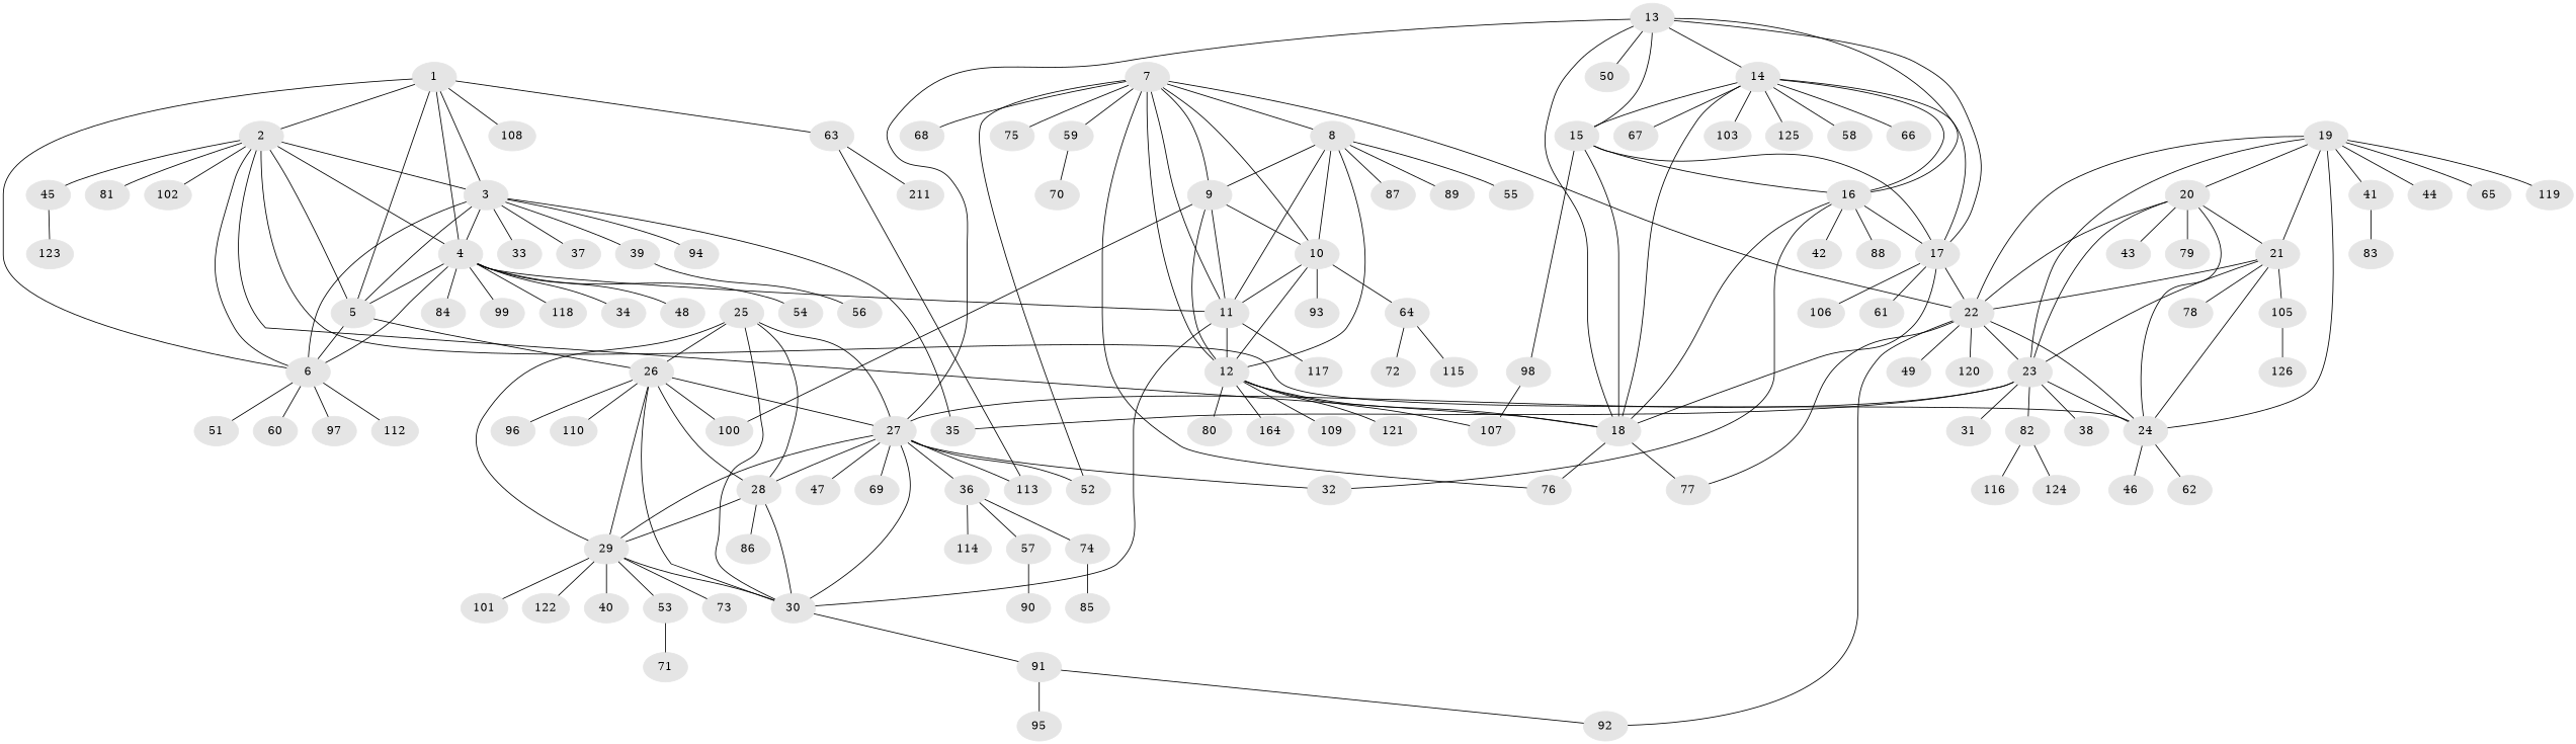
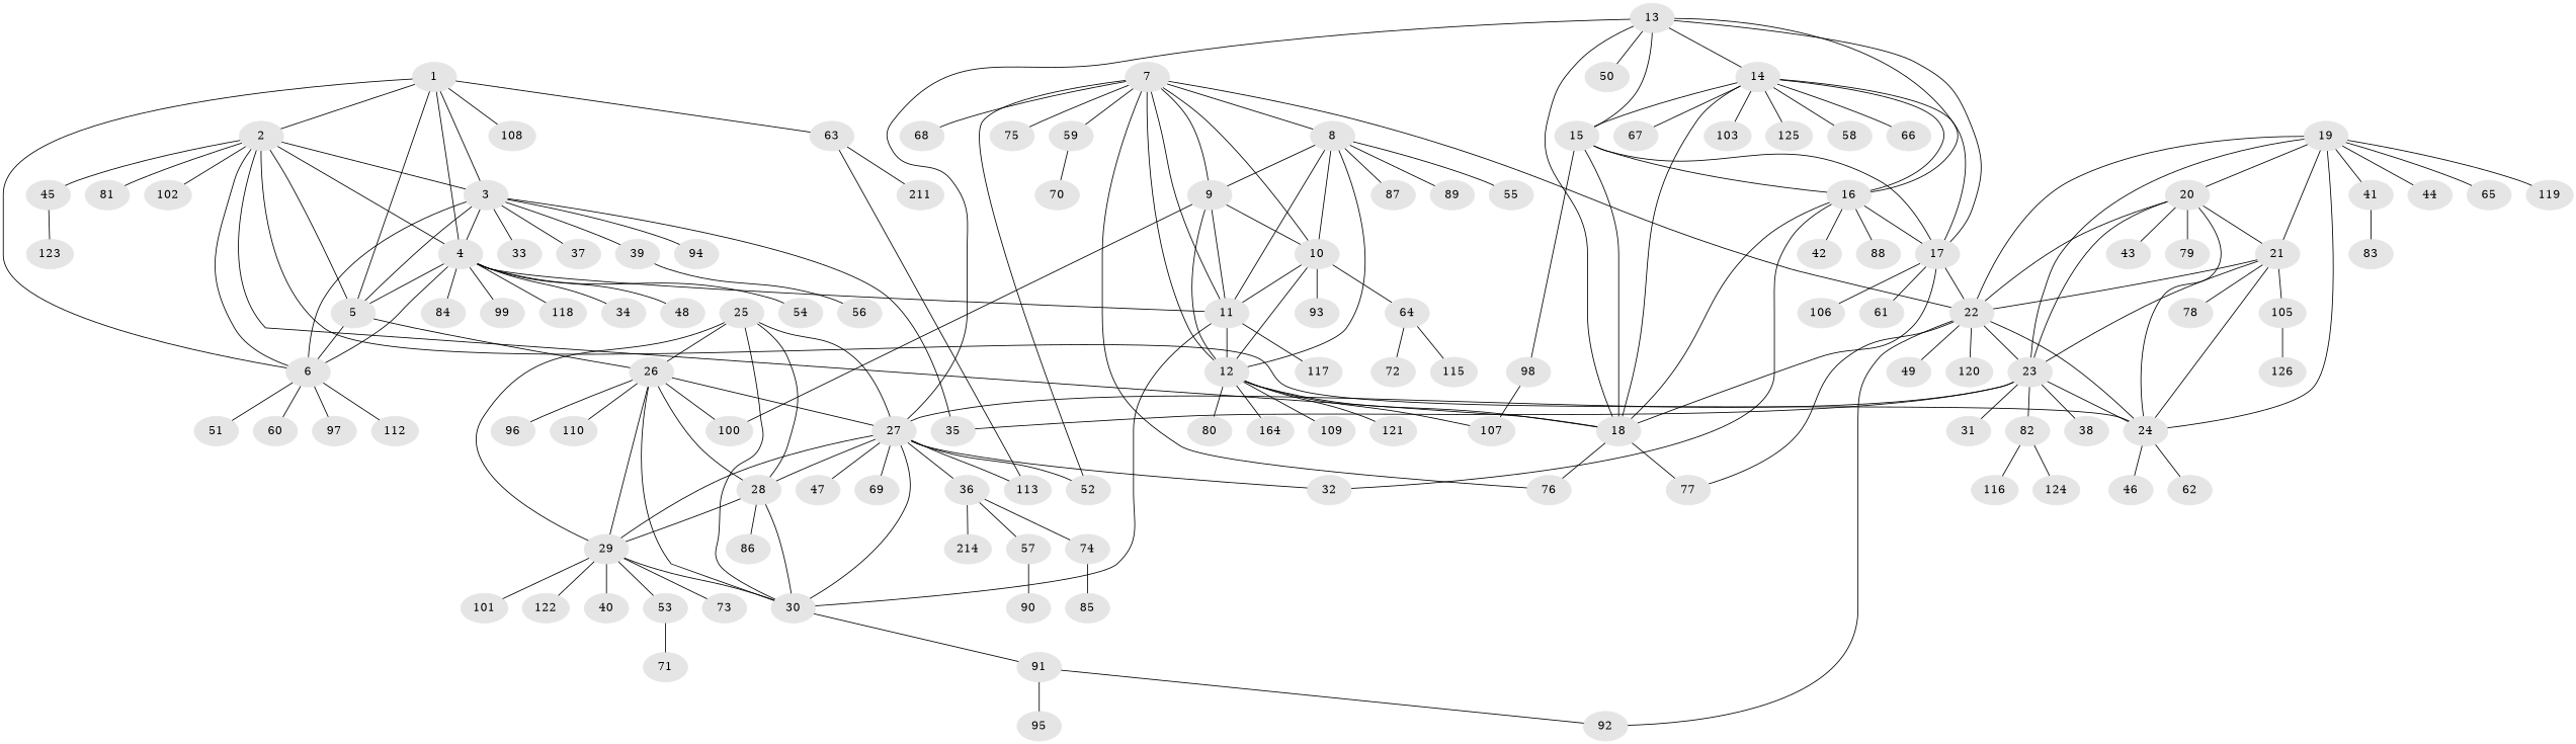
  graph {
    node [color=gray90 style=filled]
    1
    2
    3
    4
    5
    6
    63
    108
    18
    24
    45
    81
    102
    33
    35
    37
    39
    94
    11
    34
    48
    54
    84
    99
    118
    26
    51
    60
    97
    112
    113
    n32 [label=211]
    76
    77
    46
    62
    123
    56
    12
    30
    117
    100
    27
    28
    29
    96
    110
    7
    8
    9
    10
    22
    52
    59
    68
    75
    55
    87
    89
    64
    93
    80
    n63 [label=164]
    107
    109
    121
    23
    49
    92
    120
    70
    72
    115
    91
    13
    14
    15
    16
    17
    50
    58
    66
    67
    103
    125
    98
    32
    42
    88
    61
    106
    36
    47
    69
    19
    20
    21
    41
    44
    65
    119
    43
    79
    78
    105
    31
    38
    82
    83
    126
    116
    124
    25
    86
    40
    53
    73
    101
    122
    57
    74
-   114
+   114 [label=214]
    71
    95
    90
    85
    1 -- 2
    1 -- 3
    1 -- 4
    1 -- 5
    1 -- 6
    1 -- 63
    1 -- 108
    2 -- 3
    2 -- 4
    2 -- 5
    2 -- 6
    2 -- 18
    2 -- 24
    2 -- 45
    2 -- 81
    2 -- 102
    3 -- 4
    3 -- 5
    3 -- 6
    3 -- 33
    3 -- 35
    3 -- 37
    3 -- 39
    3 -- 94
    4 -- 5
    4 -- 6
    4 -- 11
    4 -- 34
    4 -- 48
    4 -- 54
    4 -- 84
    4 -- 99
    4 -- 118
    5 -- 6
    5 -- 26
    6 -- 51
    6 -- 60
    6 -- 97
    6 -- 112
    63 -- 113
    63 -- n32
    18 -- 76
    18 -- 77
    24 -- 46
    24 -- 62
    45 -- 123
    39 -- 56
    11 -- 12
    11 -- 30
    11 -- 117
    26 -- 30
    26 -- 100
    26 -- 27
    26 -- 28
    26 -- 29
    26 -- 96
    26 -- 110
    12 -- 18
    12 -- 80
    12 -- n63
    12 -- 107
    12 -- 109
    12 -- 121
    30 -- 91
    27 -- 113
    27 -- 30
    27 -- 28
    27 -- 29
    27 -- 52
    27 -- 32
    27 -- 36
    27 -- 47
    27 -- 69
    28 -- 30
    28 -- 29
    28 -- 86
    29 -- 30
    29 -- 40
    29 -- 53
    29 -- 73
    29 -- 101
    29 -- 122
    7 -- 11
    7 -- 76
    7 -- 12
    7 -- 8
    7 -- 9
    7 -- 10
    7 -- 22
    7 -- 52
    7 -- 59
    7 -- 68
    7 -- 75
    8 -- 11
    8 -- 12
    8 -- 9
    8 -- 10
    8 -- 55
    8 -- 87
    8 -- 89
    9 -- 11
    9 -- 12
    9 -- 100
    9 -- 10
    10 -- 11
    10 -- 12
    10 -- 64
    10 -- 93
    22 -- 24
    22 -- 77
    22 -- 23
    22 -- 49
    22 -- 92
    22 -- 120
    59 -- 70
    64 -- 72
    64 -- 115
    23 -- 24
    23 -- 35
    23 -- 27
    23 -- 31
    23 -- 38
    23 -- 82
    91 -- 92
    91 -- 95
    13 -- 18
    13 -- 27
    13 -- 14
    13 -- 15
    13 -- 16
    13 -- 17
    13 -- 50
    14 -- 18
    14 -- 15
    14 -- 16
    14 -- 17
    14 -- 58
    14 -- 66
    14 -- 67
    14 -- 103
    14 -- 125
    15 -- 18
    15 -- 16
    15 -- 17
    15 -- 98
    16 -- 18
    16 -- 17
    16 -- 32
    16 -- 42
    16 -- 88
    17 -- 18
    17 -- 22
    17 -- 61
    17 -- 106
    98 -- 107
    36 -- 57
    36 -- 74
    36 -- 114
    19 -- 24
    19 -- 22
    19 -- 23
    19 -- 20
    19 -- 21
    19 -- 41
    19 -- 44
    19 -- 65
    19 -- 119
    20 -- 24
    20 -- 22
    20 -- 23
    20 -- 21
    20 -- 43
    20 -- 79
    21 -- 24
    21 -- 22
    21 -- 23
    21 -- 78
    21 -- 105
    41 -- 83
    105 -- 126
    82 -- 116
    82 -- 124
    25 -- 26
    25 -- 30
    25 -- 27
    25 -- 28
    25 -- 29
    53 -- 71
    57 -- 90
    74 -- 85
  }
